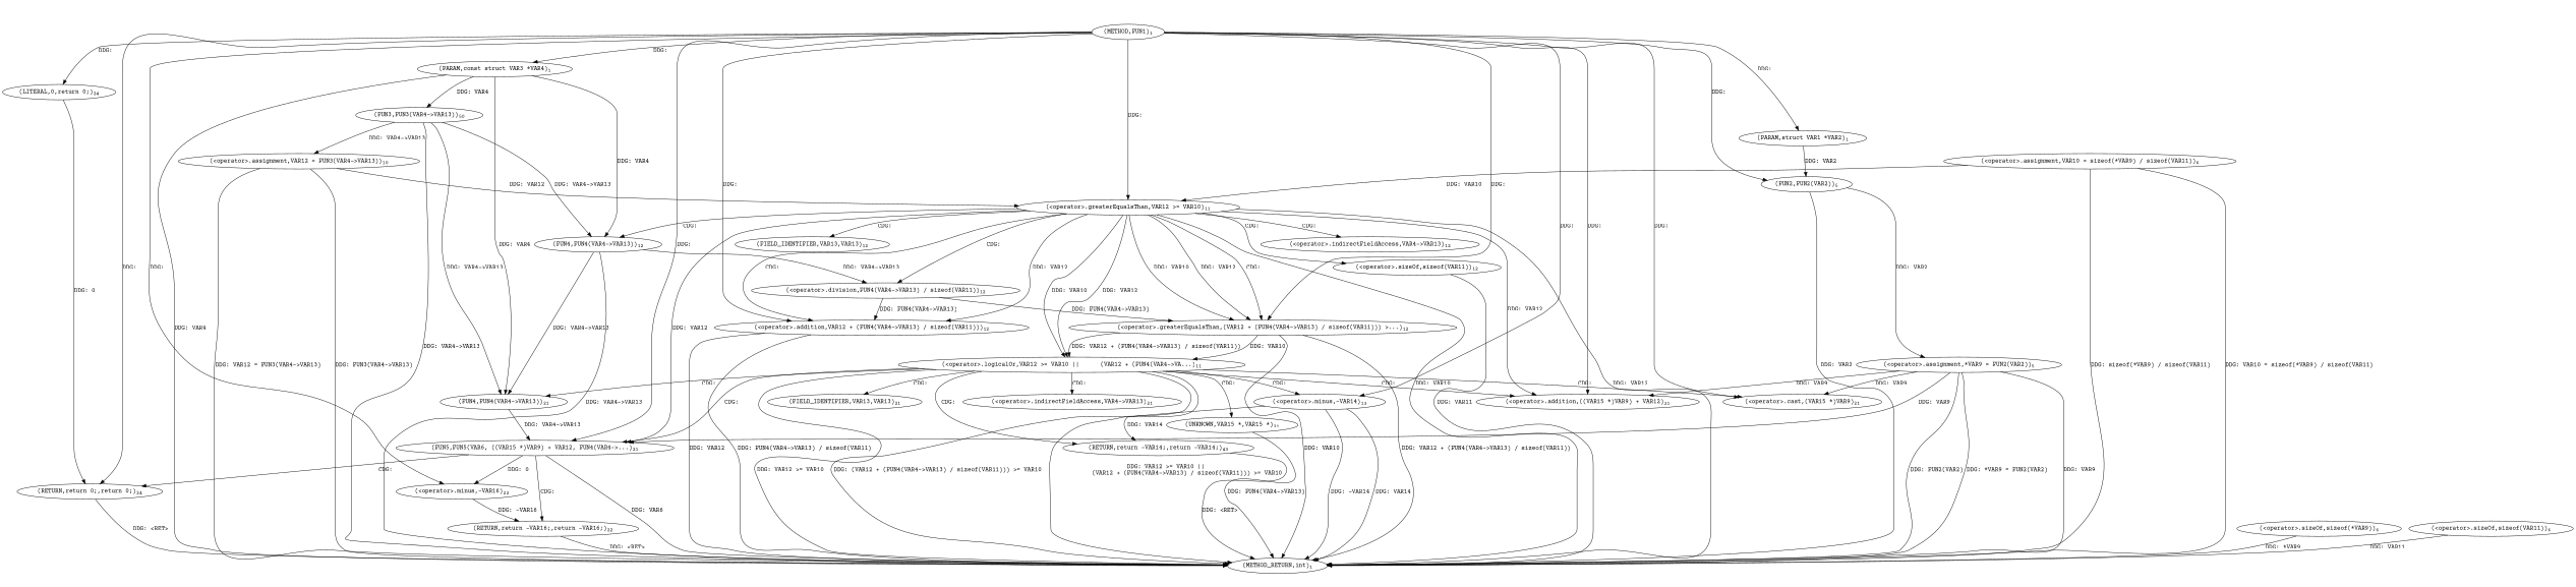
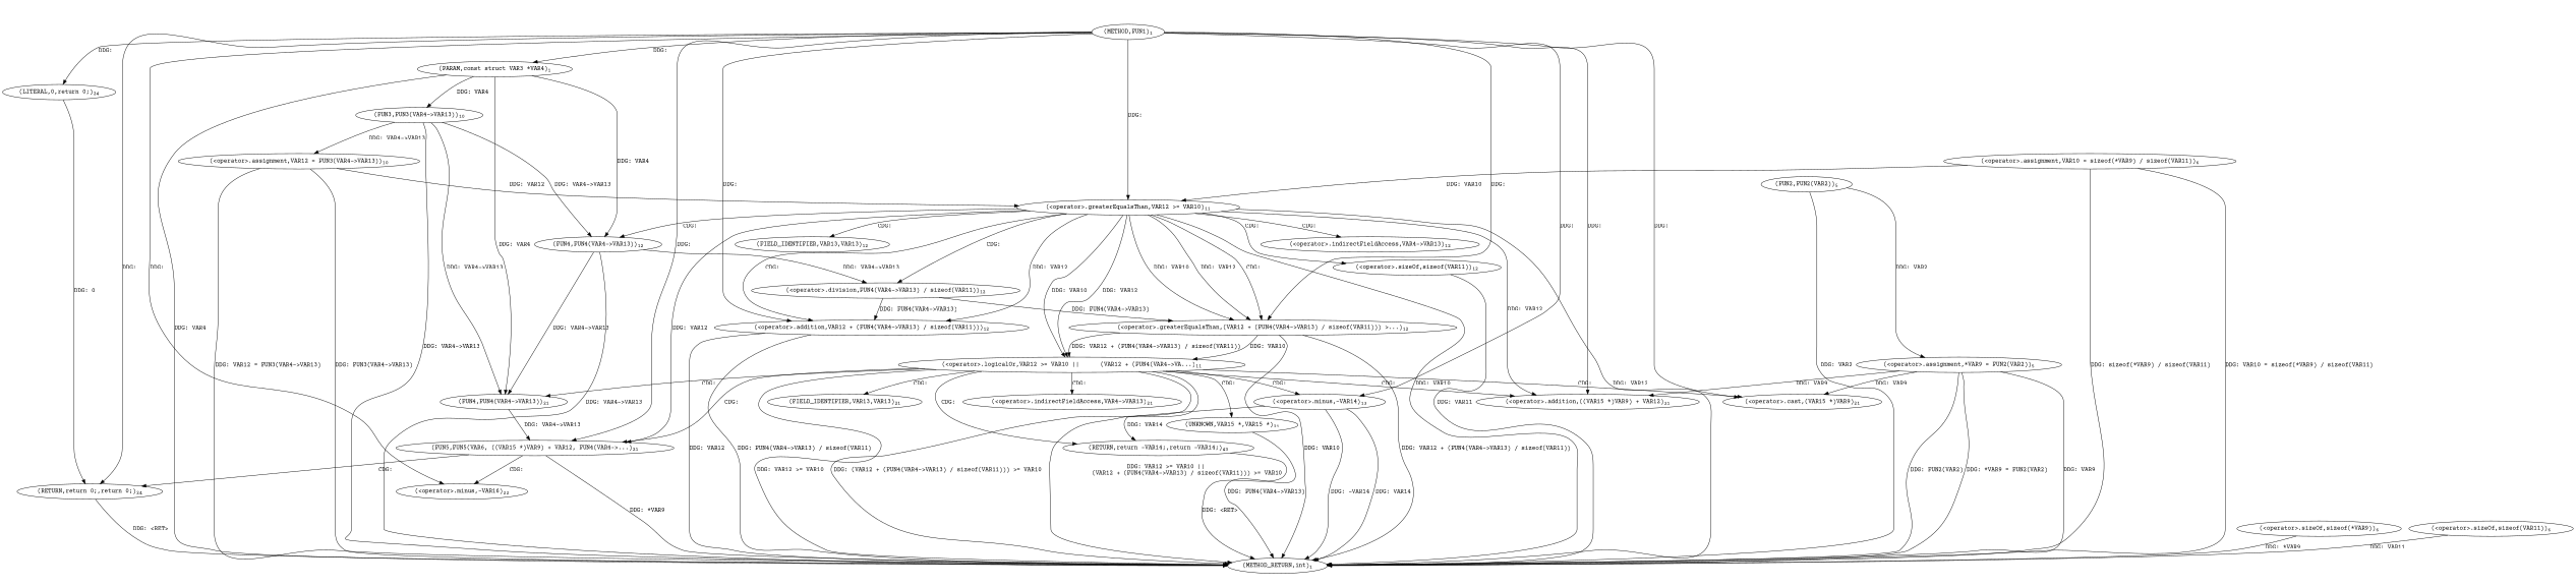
  digraph {
    fontname="Courier Prime"
    node [fontname="Courier Prime"]
    edge [fontname="Courier Prime"]
    n1 [label=<(METHOD,FUN1)<SUB>1</SUB>>]
-   n2 [label=<(PARAM,struct VAR1 *VAR2)<SUB>1</SUB>>]
    n3 [label=<(PARAM,const struct VAR3 *VAR4)<SUB>1</SUB>>]
    n4 [label=<(RETURN,return 0;,return 0;)<SUB>24</SUB>>]
    n5 [label=<(FUN5,FUN5(VAR6, ((VAR15 *)VAR9) + VAR12, FUN4(VAR4-&gt;...)<SUB>21</SUB>>]
    n6 [label=<(LITERAL,0,return 0;)<SUB>24</SUB>>]
    n7 [label=<(FUN2,FUN2(VAR2))<SUB>5</SUB>>]
    n8 [label=<(&lt;operator&gt;.greaterEqualsThan,VAR12 &gt;= VAR10)<SUB>11</SUB>>]
    n9 [label=<(&lt;operator&gt;.greaterEqualsThan,(VAR12 + (FUN4(VAR4-&gt;VAR13) / sizeof(VAR11))) &gt;...)<SUB>12</SUB>>]
    n10 [label=<(&lt;operator&gt;.minus,-VAR14)<SUB>13</SUB>>]
    n11 [label=<(&lt;operator&gt;.addition,((VAR15 *)VAR9) + VAR12)<SUB>21</SUB>>]
    n12 [label=<(&lt;operator&gt;.minus,-VAR16)<SUB>22</SUB>>]
    n13 [label=<(&lt;operator&gt;.addition,VAR12 + (FUN4(VAR4-&gt;VAR13) / sizeof(VAR11)))<SUB>12</SUB>>]
    n14 [label=<(&lt;operator&gt;.cast,(VAR15 *)VAR9)<SUB>21</SUB>>]
    n15 [label=<(METHOD_RETURN,int)<SUB>1</SUB>>]
-   n16 [label=<(FUN3,FUN3(VAR4-&gt;VAR13))<SUB>50</SUB>>]
+   n16 [label=<(FUN3,FUN3(VAR4-&gt;VAR13))<SUB>10</SUB>>]
    n17 [label=<(FUN4,FUN4(VAR4-&gt;VAR13))<SUB>21</SUB>>]
    n18 [label=<(FUN4,FUN4(VAR4-&gt;VAR13))<SUB>12</SUB>>]
-   n19 [label=<(RETURN,return -VAR16;,return -VAR16;)<SUB>22</SUB>>]
    n20 [label=<(&lt;operator&gt;.assignment,*VAR9 = FUN2(VAR2))<SUB>5</SUB>>]
    n21 [label=<(&lt;operator&gt;.logicalOr,VAR12 &gt;= VAR10 ||  	    (VAR12 + (FUN4(VAR4-&gt;VA...)<SUB>11</SUB>>]
    n22 [label=<(&lt;operator&gt;.division,FUN4(VAR4-&gt;VAR13) / sizeof(VAR11))<SUB>12</SUB>>]
    n23 [label=<(&lt;operator&gt;.sizeOf,sizeof(VAR11))<SUB>12</SUB>>]
    n24 [label=<(&lt;operator&gt;.indirectFieldAccess,VAR4-&gt;VAR13)<SUB>12</SUB>>]
    n25 [label=<(FIELD_IDENTIFIER,VAR13,VAR13)<SUB>12</SUB>>]
    n26 [label=<(RETURN,return -VAR14;,return -VAR14;)<SUB>43</SUB>>]
    n27 [label=<(&lt;operator&gt;.assignment,VAR12 = FUN3(VAR4-&gt;VAR13))<SUB>10</SUB>>]
    n28 [label=<(&lt;operator&gt;.assignment,VAR10 = sizeof(*VAR9) / sizeof(VAR11))<SUB>6</SUB>>]
    n29 [label=<(&lt;operator&gt;.indirectFieldAccess,VAR4-&gt;VAR13)<SUB>21</SUB>>]
    n30 [label=<(UNKNOWN,VAR15 *,VAR15 *)<SUB>21</SUB>>]
    n31 [label=<(FIELD_IDENTIFIER,VAR13,VAR13)<SUB>21</SUB>>]
    n32 [label=<(&lt;operator&gt;.sizeOf,sizeof(*VAR9))<SUB>6</SUB>>]
    n33 [label=<(&lt;operator&gt;.sizeOf,sizeof(VAR11))<SUB>6</SUB>>]
-   n1 -> n2 [label="DDG: "]
    n1 -> n3 [label="DDG: "]
    n1 -> n4 [label="DDG: "]
    n1 -> n5 [label="DDG: "]
    n1 -> n6 [label="DDG: "]
-   n1 -> n7 [label="DDG: "]
    n1 -> n8 [label="DDG: "]
    n1 -> n9 [label="DDG: "]
    n1 -> n10 [label="DDG: "]
    n1 -> n11 [label="DDG: "]
    n1 -> n12 [label="DDG: "]
    n1 -> n13 [label="DDG: "]
    n1 -> n14 [label="DDG: "]
-   n2 -> n7 [label="DDG: VAR2"]
    n3 -> n15 [label="DDG: VAR4"]
    n3 -> n16 [label="DDG: VAR4"]
    n3 -> n17 [label="DDG: VAR4"]
    n3 -> n18 [label="DDG: VAR4"]
    n4 -> n15 [label="DDG: &lt;RET&gt;"]
    n5 -> n4 [label="CDG: "]
-   n5 -> n12 [label="DDG: 0"]
-   n5 -> n15 [label="DDG: VAR6"]
-   n5 -> n19 [label="CDG: "]
+   n5 -> n12 [label="CDG: "]
+   n5 -> n15 [label="DDG: *VAR9"]
    n6 -> n4 [label="DDG: 0"]
    n7 -> n15 [label="DDG: VAR2"]
    n7 -> n20 [label="DDG: VAR2"]
    n8 -> n5 [label="DDG: VAR12"]
    n8 -> n9 [label="DDG: VAR12"]
    n8 -> n9 [label="DDG: VAR10"]
    n8 -> n9 [label="CDG: "]
    n8 -> n11 [label="DDG: VAR12"]
    n8 -> n13 [label="DDG: VAR12"]
    n8 -> n13 [label="CDG: "]
    n8 -> n15 [label="DDG: VAR12"]
    n8 -> n15 [label="DDG: VAR10"]
    n8 -> n18 [label="CDG: "]
    n8 -> n21 [label="DDG: VAR12"]
    n8 -> n21 [label="DDG: VAR10"]
    n8 -> n22 [label="CDG: "]
    n8 -> n23 [label="CDG: "]
    n8 -> n24 [label="CDG: "]
    n8 -> n25 [label="CDG: "]
    n9 -> n15 [label="DDG: VAR12 + (FUN4(VAR4-&gt;VAR13) / sizeof(VAR11))"]
    n9 -> n15 [label="DDG: VAR10"]
    n9 -> n21 [label="DDG: VAR12 + (FUN4(VAR4-&gt;VAR13) / sizeof(VAR11))"]
    n9 -> n21 [label="DDG: VAR10"]
    n10 -> n15 [label="DDG: VAR14"]
    n10 -> n15 [label="DDG: -VAR14"]
    n10 -> n26 [label="DDG: VAR14"]
-   n12 -> n19 [label="DDG: -VAR16"]
    n13 -> n15 [label="DDG: VAR12"]
    n13 -> n15 [label="DDG: FUN4(VAR4-&gt;VAR13) / sizeof(VAR11)"]
    n16 -> n15 [label="DDG: VAR4-&gt;VAR13"]
    n16 -> n17 [label="DDG: VAR4-&gt;VAR13"]
    n16 -> n18 [label="DDG: VAR4-&gt;VAR13"]
    n16 -> n27 [label="DDG: VAR4-&gt;VAR13"]
    n17 -> n5 [label="DDG: VAR4-&gt;VAR13"]
    n18 -> n15 [label="DDG: VAR4-&gt;VAR13"]
    n18 -> n17 [label="DDG: VAR4-&gt;VAR13"]
    n18 -> n22 [label="DDG: VAR4-&gt;VAR13"]
-   n19 -> n15 [label="DDG: &lt;RET&gt;"]
-   n20 -> n5 [label="DDG: VAR9"]
    n20 -> n11 [label="DDG: VAR9"]
    n20 -> n14 [label="DDG: VAR9"]
    n20 -> n15 [label="DDG: VAR9"]
    n20 -> n15 [label="DDG: FUN2(VAR2)"]
    n20 -> n15 [label="DDG: *VAR9 = FUN2(VAR2)"]
    n21 -> n5 [label="CDG: "]
    n21 -> n10 [label="CDG: "]
    n21 -> n11 [label="CDG: "]
    n21 -> n14 [label="CDG: "]
    n21 -> n15 [label="DDG: VAR12 &gt;= VAR10"]
    n21 -> n15 [label="DDG: (VAR12 + (FUN4(VAR4-&gt;VAR13) / sizeof(VAR11))) &gt;= VAR10"]
    n21 -> n15 [label="DDG: VAR12 &gt;= VAR10 ||\n 	    (VAR12 + (FUN4(VAR4-&gt;VAR13) / sizeof(VAR11))) &gt;= VAR10"]
    n21 -> n17 [label="CDG: "]
    n21 -> n26 [label="CDG: "]
    n21 -> n29 [label="CDG: "]
    n21 -> n30 [label="CDG: "]
    n21 -> n31 [label="CDG: "]
    n22 -> n9 [label="DDG: FUN4(VAR4-&gt;VAR13)"]
    n22 -> n13 [label="DDG: FUN4(VAR4-&gt;VAR13)"]
    n23 -> n15 [label="DDG: VAR11"]
    n26 -> n15 [label="DDG: &lt;RET&gt;"]
    n27 -> n8 [label="DDG: VAR12"]
    n27 -> n15 [label="DDG: FUN3(VAR4-&gt;VAR13)"]
    n27 -> n15 [label="DDG: VAR12 = FUN3(VAR4-&gt;VAR13)"]
    n28 -> n8 [label="DDG: VAR10"]
    n28 -> n15 [label="DDG: sizeof(*VAR9) / sizeof(VAR11)"]
    n28 -> n15 [label="DDG: VAR10 = sizeof(*VAR9) / sizeof(VAR11)"]
    n30 -> n15 [label="DDG: FUN4(VAR4-&gt;VAR13)"]
    n32 -> n15 [label="DDG: *VAR9"]
    n33 -> n15 [label="DDG: VAR11"]
  }
